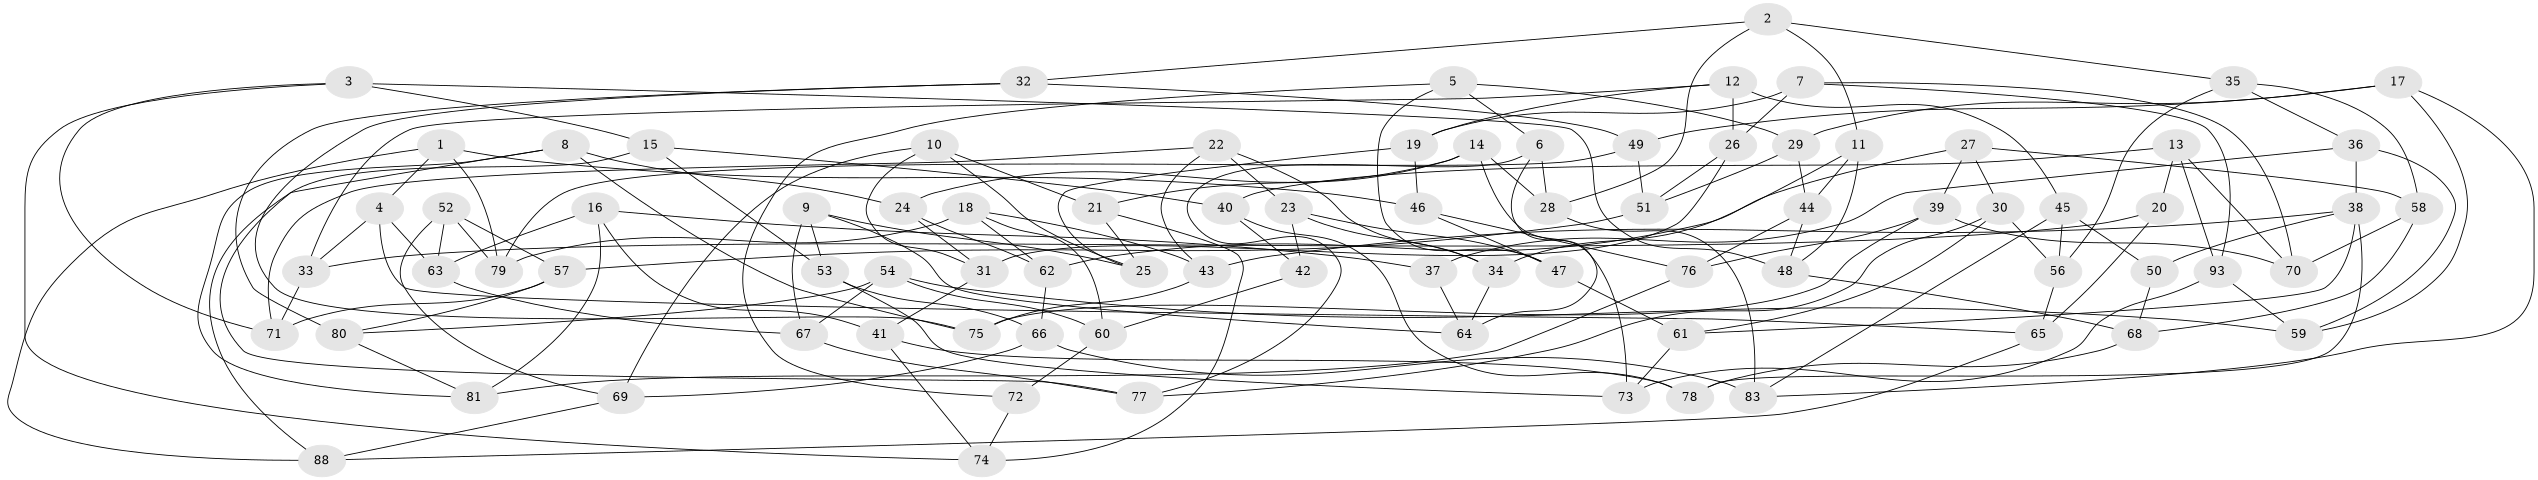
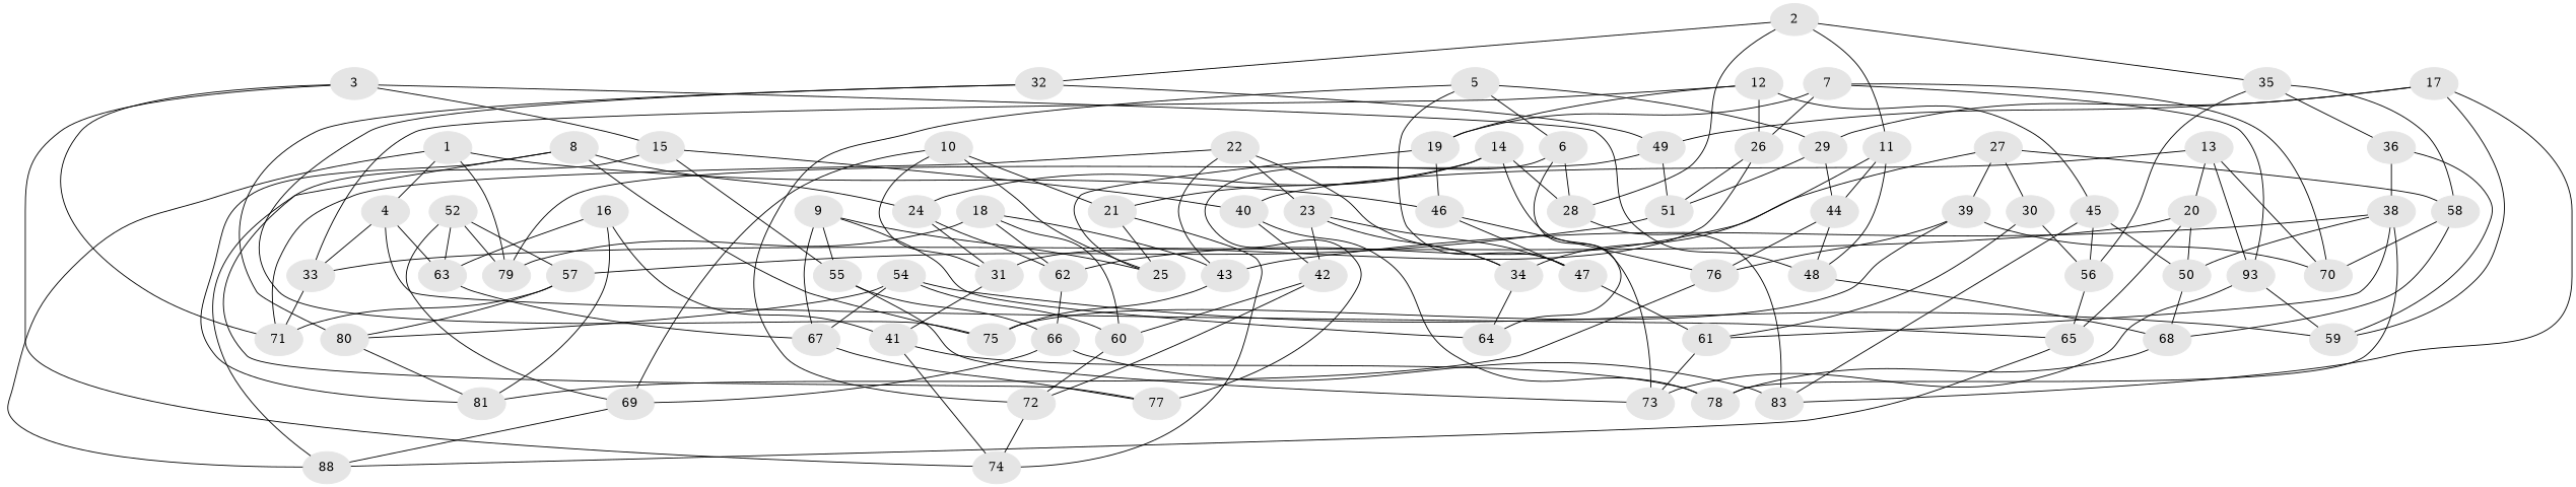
  graph {
    node [color=gray90 style=filled]
    1
    4
    46
    79
    n5 [label=88]
    33
    63
    65
    47
    76
    2
    11
    28
    32
    35
    48
    34
    44
    83
    75
    49
    80
    58
    56
    36
    3
    15
    71
    74
-   55 [label=53]
+   55
    40
    68
    67
    5
    6
    29
    72
    64
    77
    51
    61
    7
    19
    26
    n45 [label=93]
    70
    25
    31
    73
    59
    8
    24
    81
    62
    9
    66
    10
    21
    69
    41
    12
    45
    50
    13
    20
    42
    78
    14
    16
-   37
    17
    18
    43
    60
    22
    23
    57
    27
    30
    39
    38
    52
    54
    1 -- 4
    1 -- 46
    1 -- 79
    1 -- n5
    4 -- 33
    4 -- 63
    4 -- 65
    46 -- 47
    46 -- 76
    33 -- 71
    63 -- 67
    65 -- n5
    47 -- 61
    76 -- 81
    2 -- 11
    2 -- 28
    2 -- 32
    2 -- 35
    11 -- 48
    11 -- 34
    11 -- 44
    28 -- 83
    32 -- 75
    32 -- 49
    32 -- 80
    35 -- 58
    35 -- 56
    35 -- 36
    48 -- 68
    34 -- 64
    44 -- 76
    44 -- 48
    49 -- 79
    49 -- 51
    80 -- 81
    58 -- 68
    58 -- 70
    56 -- 65
    36 -- 59
-   36 -- 37
    36 -- 38
    3 -- 48
    3 -- 15
    3 -- 71
    3 -- 74
    15 -- n5
    15 -- 55
    15 -- 40
    55 -- 73
    55 -- 66
    40 -- 42
    40 -- 78
    68 -- 78
    67 -- 77
    5 -- 47
    5 -- 6
    5 -- 29
    5 -- 72
    6 -- 28
    6 -- 64
    6 -- 77
    29 -- 44
    29 -- 51
    72 -- 74
    51 -- 57
    61 -- 73
    7 -- 19
    7 -- 26
    7 -- n45
    7 -- 70
    19 -- 46
    19 -- 25
    26 -- 51
    26 -- 31
    n45 -- 73
    n45 -- 59
    31 -- 41
    8 -- 75
    8 -- 77
    8 -- 24
    8 -- 81
    24 -- 31
    24 -- 62
    62 -- 66
    9 -- 55
    9 -- 67
    9 -- 64
    9 -- 25
    66 -- 83
    66 -- 69
    10 -- 25
    10 -- 31
    10 -- 21
    10 -- 69
    21 -- 74
    21 -- 25
    69 -- n5
    41 -- 74
    41 -- 78
    12 -- 33
    12 -- 19
    12 -- 26
    12 -- 45
    45 -- 83
    45 -- 56
    45 -- 50
    50 -- 68
    13 -- 40
    13 -- n45
    13 -- 70
    13 -- 20
    20 -- 33
    20 -- 65
+   20 -- 50
+   42 -- 72
    42 -- 60
    14 -- 28
    14 -- 73
    14 -- 24
    14 -- 21
    16 -- 63
    16 -- 81
    16 -- 41
-   16 -- 37
-   37 -- 64
    17 -- 83
    17 -- 49
    17 -- 29
    17 -- 59
    18 -- 79
    18 -- 62
    18 -- 43
    18 -- 60
    43 -- 75
    60 -- 72
    22 -- 34
    22 -- 71
    22 -- 43
    22 -- 23
    23 -- 47
    23 -- 34
    23 -- 42
    57 -- 80
    57 -- 71
    27 -- 58
    27 -- 62
    27 -- 30
    27 -- 39
    30 -- 56
-   30 -- 77
    30 -- 61
    39 -- 76
    39 -- 75
    39 -- 70
    38 -- 61
    38 -- 50
    38 -- 78
    38 -- 43
    52 -- 79
    52 -- 63
    52 -- 69
    52 -- 57
    54 -- 80
    54 -- 67
    54 -- 59
    54 -- 60
  }
